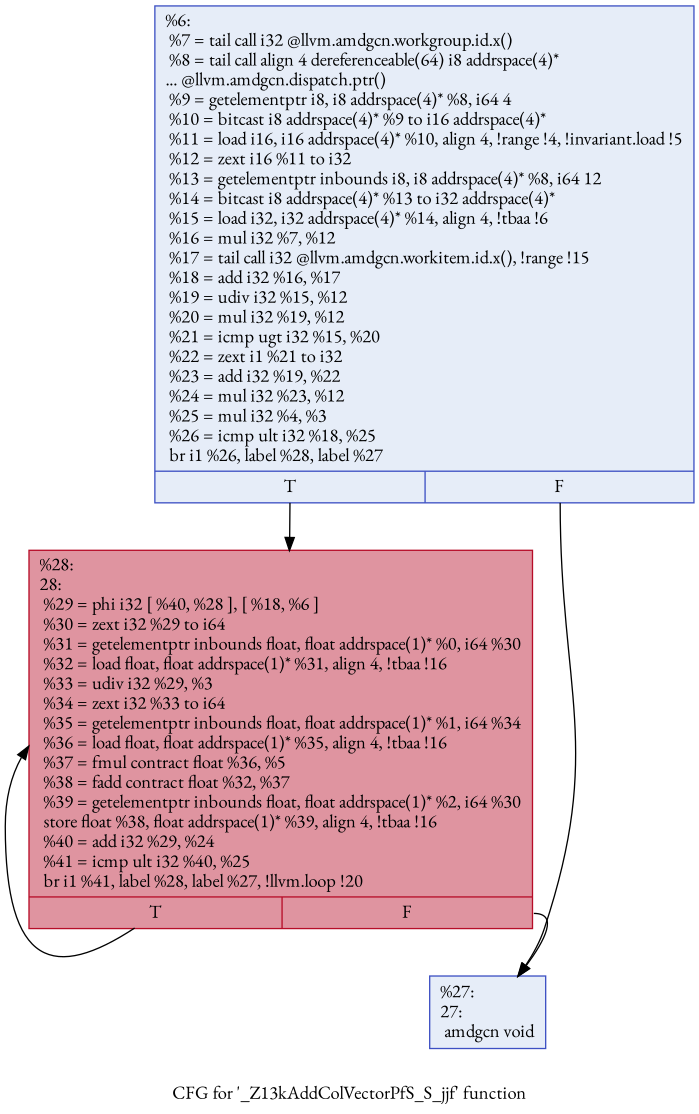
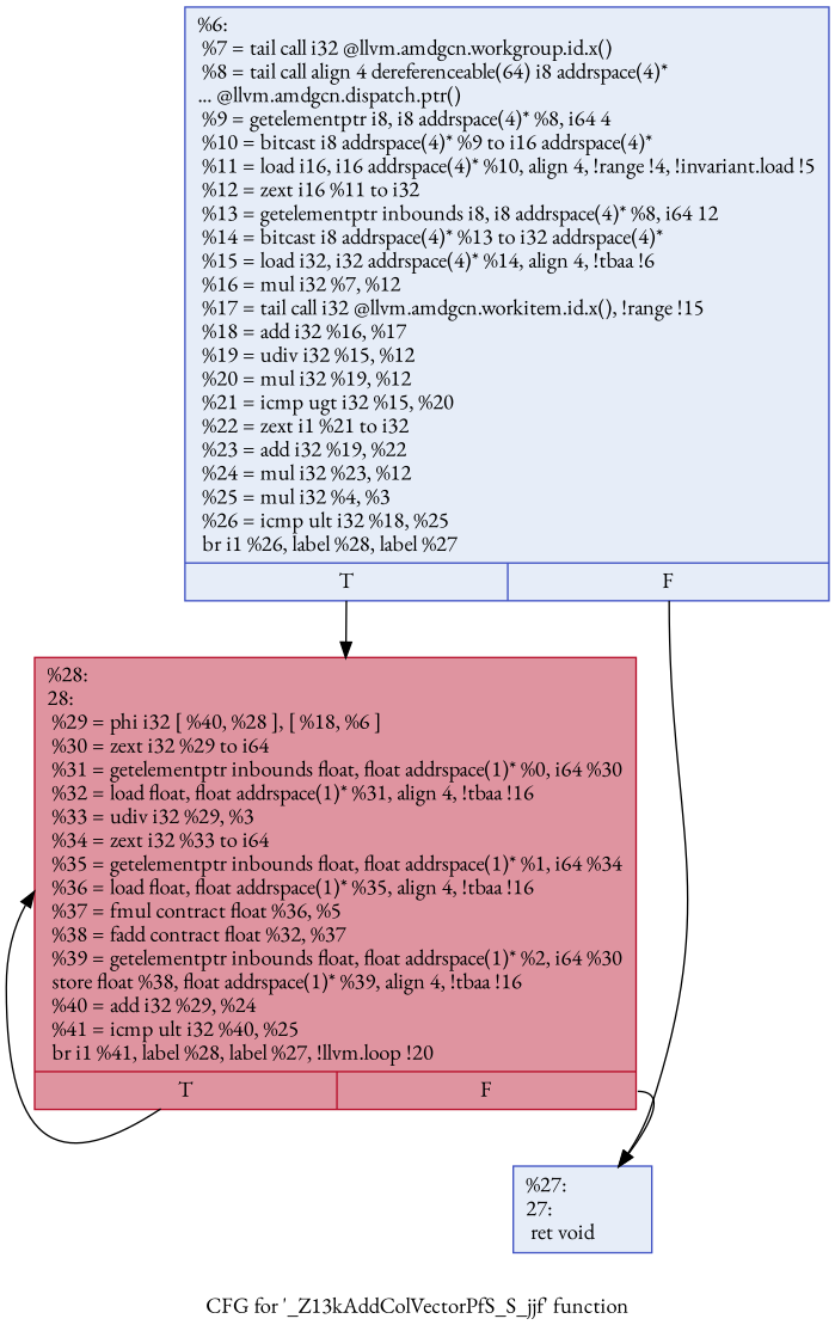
  digraph {
    label="CFG for '_Z13kAddColVectorPfS_S_jjf' function"
    fontname="EB Garamond"
    node [color="#3d50c3ff" fillcolor="#c7d7f070" shape=record style=filled fontname="EB Garamond"]
    edge [tailport=s0 fontname="EB Garamond"]
    n1 [label="{%6:\l  %7 = tail call i32 @llvm.amdgcn.workgroup.id.x()\l  %8 = tail call align 4 dereferenceable(64) i8 addrspace(4)*\l... @llvm.amdgcn.dispatch.ptr()\l  %9 = getelementptr i8, i8 addrspace(4)* %8, i64 4\l  %10 = bitcast i8 addrspace(4)* %9 to i16 addrspace(4)*\l  %11 = load i16, i16 addrspace(4)* %10, align 4, !range !4, !invariant.load !5\l  %12 = zext i16 %11 to i32\l  %13 = getelementptr inbounds i8, i8 addrspace(4)* %8, i64 12\l  %14 = bitcast i8 addrspace(4)* %13 to i32 addrspace(4)*\l  %15 = load i32, i32 addrspace(4)* %14, align 4, !tbaa !6\l  %16 = mul i32 %7, %12\l  %17 = tail call i32 @llvm.amdgcn.workitem.id.x(), !range !15\l  %18 = add i32 %16, %17\l  %19 = udiv i32 %15, %12\l  %20 = mul i32 %19, %12\l  %21 = icmp ugt i32 %15, %20\l  %22 = zext i1 %21 to i32\l  %23 = add i32 %19, %22\l  %24 = mul i32 %23, %12\l  %25 = mul i32 %4, %3\l  %26 = icmp ult i32 %18, %25\l  br i1 %26, label %28, label %27\l|{<s0>T|<s1>F}}"]
    n2 [color="#b70d28ff" fillcolor="#b70d2870" label="{%28:\l28:                                               \l  %29 = phi i32 [ %40, %28 ], [ %18, %6 ]\l  %30 = zext i32 %29 to i64\l  %31 = getelementptr inbounds float, float addrspace(1)* %0, i64 %30\l  %32 = load float, float addrspace(1)* %31, align 4, !tbaa !16\l  %33 = udiv i32 %29, %3\l  %34 = zext i32 %33 to i64\l  %35 = getelementptr inbounds float, float addrspace(1)* %1, i64 %34\l  %36 = load float, float addrspace(1)* %35, align 4, !tbaa !16\l  %37 = fmul contract float %36, %5\l  %38 = fadd contract float %32, %37\l  %39 = getelementptr inbounds float, float addrspace(1)* %2, i64 %30\l  store float %38, float addrspace(1)* %39, align 4, !tbaa !16\l  %40 = add i32 %29, %24\l  %41 = icmp ult i32 %40, %25\l  br i1 %41, label %28, label %27, !llvm.loop !20\l|{<s0>T|<s1>F}}"]
-   n3 [label="{%27:\l27:                                               \l  amdgcn void\l}"]
+   n3 [label="{%27:\l27:                                               \l  ret void\l}"]
    n1 -> n2
    n1 -> n3 [tailport=s1]
    n2 -> n2
    n2 -> n3 [tailport=s1]
  }
